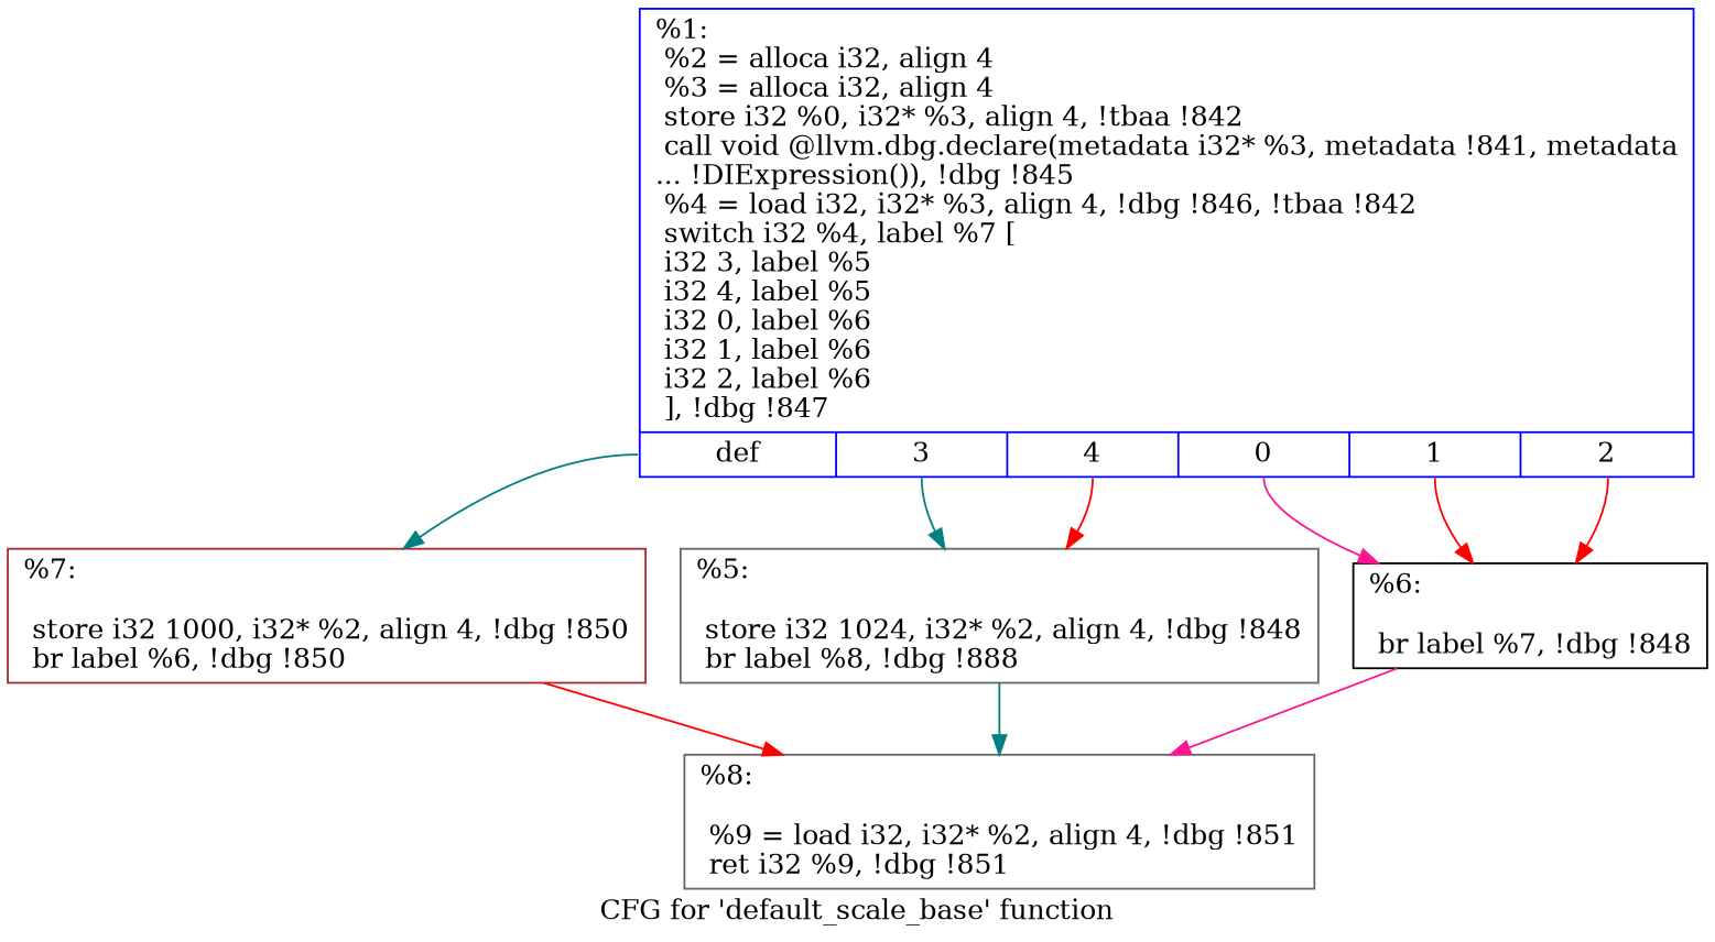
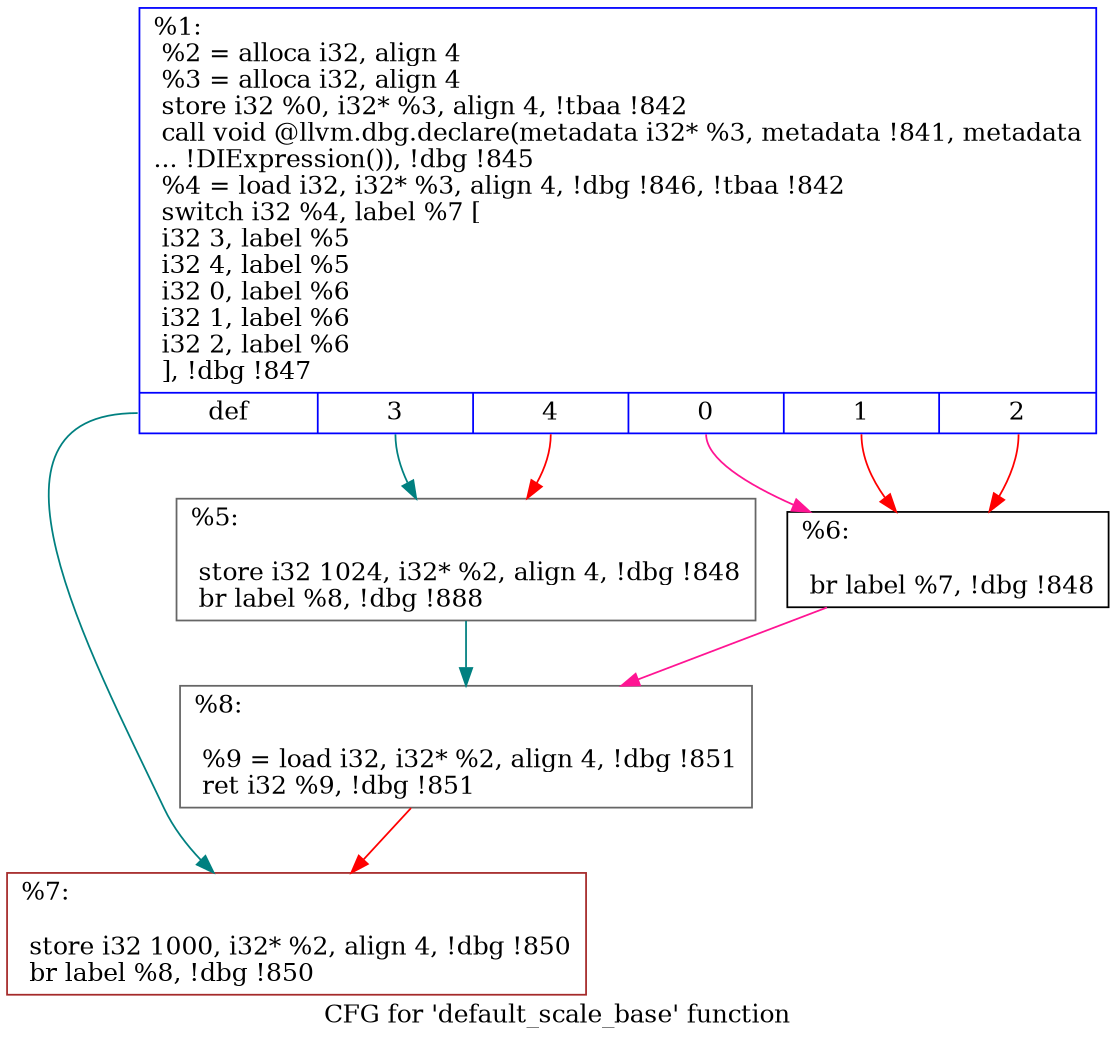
  digraph {
    label="CFG for 'default_scale_base' function"
    node [color=gray40 shape=record]
    edge [color=red]
    n1 [color=blue label="{%1:\l  %2 = alloca i32, align 4\l  %3 = alloca i32, align 4\l  store i32 %0, i32* %3, align 4, !tbaa !842\l  call void @llvm.dbg.declare(metadata i32* %3, metadata !841, metadata\l... !DIExpression()), !dbg !845\l  %4 = load i32, i32* %3, align 4, !dbg !846, !tbaa !842\l  switch i32 %4, label %7 [\l    i32 3, label %5\l    i32 4, label %5\l    i32 0, label %6\l    i32 1, label %6\l    i32 2, label %6\l  ], !dbg !847\l|{<s0>def|<s1>3|<s2>4|<s3>0|<s4>1|<s5>2}}"]
-   n2 [color=brown label="{%7:\l\l  store i32 1000, i32* %2, align 4, !dbg !850\l  br label %6, !dbg !850\l}"]
+   n2 [color=brown label="{%7:\l\l  store i32 1000, i32* %2, align 4, !dbg !850\l  br label %8, !dbg !850\l}"]
    n3 [label="{%5:\l\l  store i32 1024, i32* %2, align 4, !dbg !848\l  br label %8, !dbg !888\l}"]
    n4 [color=black label="{%6:\l\l  br label %7, !dbg !848\l}"]
    n5 [label="{%8:\l\l  %9 = load i32, i32* %2, align 4, !dbg !851\l  ret i32 %9, !dbg !851\l}"]
    n1 -> n2 [color=teal tailport=s0]
    n1 -> n3 [color=teal tailport=s1]
    n1 -> n3 [tailport=s2]
    n1 -> n4 [color=deeppink tailport=s3]
    n1 -> n4 [tailport=s4]
    n1 -> n4 [tailport=s5]
-   n2 -> n5
+   n5 -> n2
    n3 -> n5 [color=teal]
    n4 -> n5 [color=deeppink]
  }
